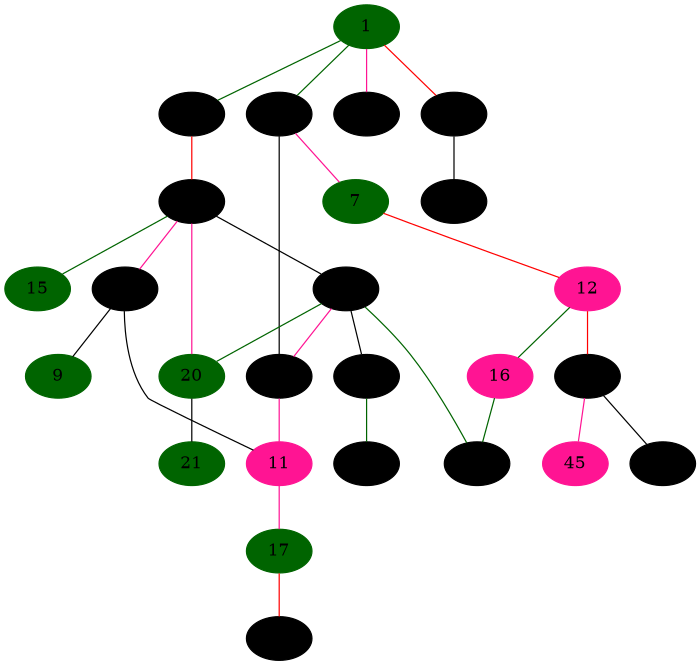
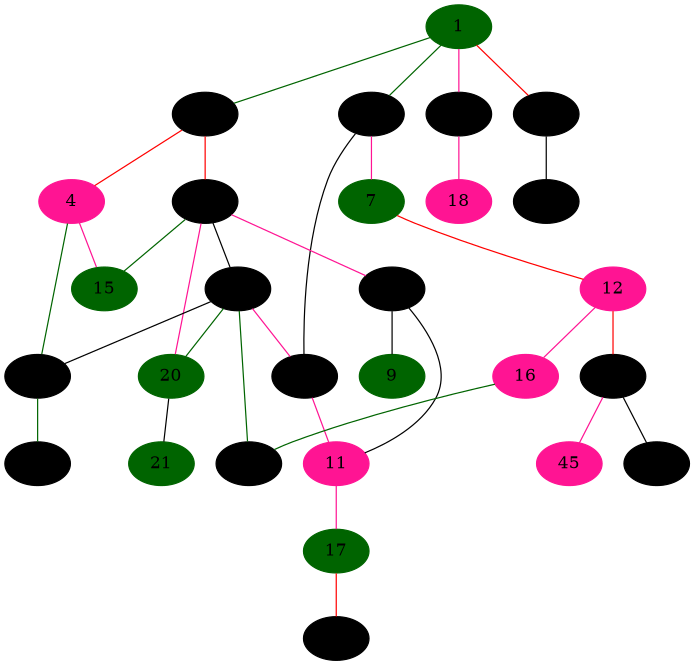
  graph {
    node [color=black style=filled]
    edge [color=deeppink weight=1.0]
    1 [color=darkgreen]
    2
    3
    13
    14
+   4 [color=deeppink]
    5
    7 [color=darkgreen]
    10
+   18 [color=deeppink]
    28
    15 [color=darkgreen]
    19
    6
    8
    20 [color=darkgreen]
    12 [color=deeppink]
    11 [color=deeppink]
    24
    23
    9 [color=darkgreen]
    21 [color=darkgreen]
    16 [color=deeppink]
    22
    17 [color=darkgreen]
    27
    n27 [color=deeppink label=45]
    26
    1 -- 2 [color=darkgreen]
    1 -- 3 [color=darkgreen]
    1 -- 13
    1 -- 14 [color=red weight=2.0]
+   2 -- 4 [color=red]
    2 -- 5 [color=red]
    3 -- 7
    3 -- 10 [color=black]
+   13 -- 18 [weight=2.0]
    14 -- 28 [color=black]
+   4 -- 15
+   4 -- 19 [color=darkgreen weight=2.0]
    5 -- 15 [color=darkgreen]
    5 -- 6 [color=black]
    5 -- 8
    5 -- 20
    7 -- 12 [color=red]
    10 -- 11 [weight=2.0]
    19 -- 24 [color=darkgreen]
    6 -- 10
    6 -- 19 [color=black]
    6 -- 20 [color=darkgreen]
    6 -- 23 [color=darkgreen]
    8 -- 11 [color=black]
    8 -- 9 [color=black]
    20 -- 21 [color=black]
-   12 -- 16 [color=darkgreen]
+   12 -- 16
    12 -- 22 [color=red weight=4.0]
    11 -- 17
    16 -- 23 [color=darkgreen]
    22 -- n27
    22 -- 26 [color=black]
    17 -- 27 [color=red]
  }
